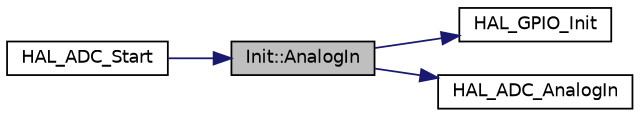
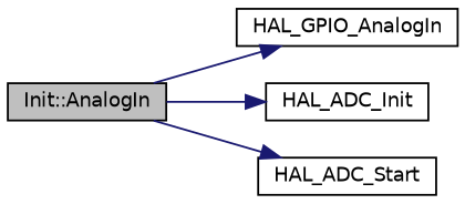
  digraph {
    rankdir=LR
    node [color=black fillcolor=white fontname=Helvetica fontsize=10 shape=record style=filled]
    edge [color=midnightblue fontname=Helvetica fontsize=10 labelfontname=Helvetica labelfontsize=10 style=solid]
    n1 [fillcolor=grey75 fontcolor=black height=0.2 label="Init::AnalogIn" width=0.4]
-   n2 [height=0.2 label=HAL_GPIO_Init width=0.4]
-   n3 [height=0.2 label=HAL_ADC_AnalogIn width=0.4]
+   n2 [height=0.2 label=HAL_GPIO_AnalogIn width=0.4]
+   n3 [height=0.2 label=HAL_ADC_Init width=0.4]
    n4 [height=0.2 label=HAL_ADC_Start width=0.4]
    n1 -> n2
    n1 -> n3
-   n4 -> n1
+   n1 -> n4
  }
